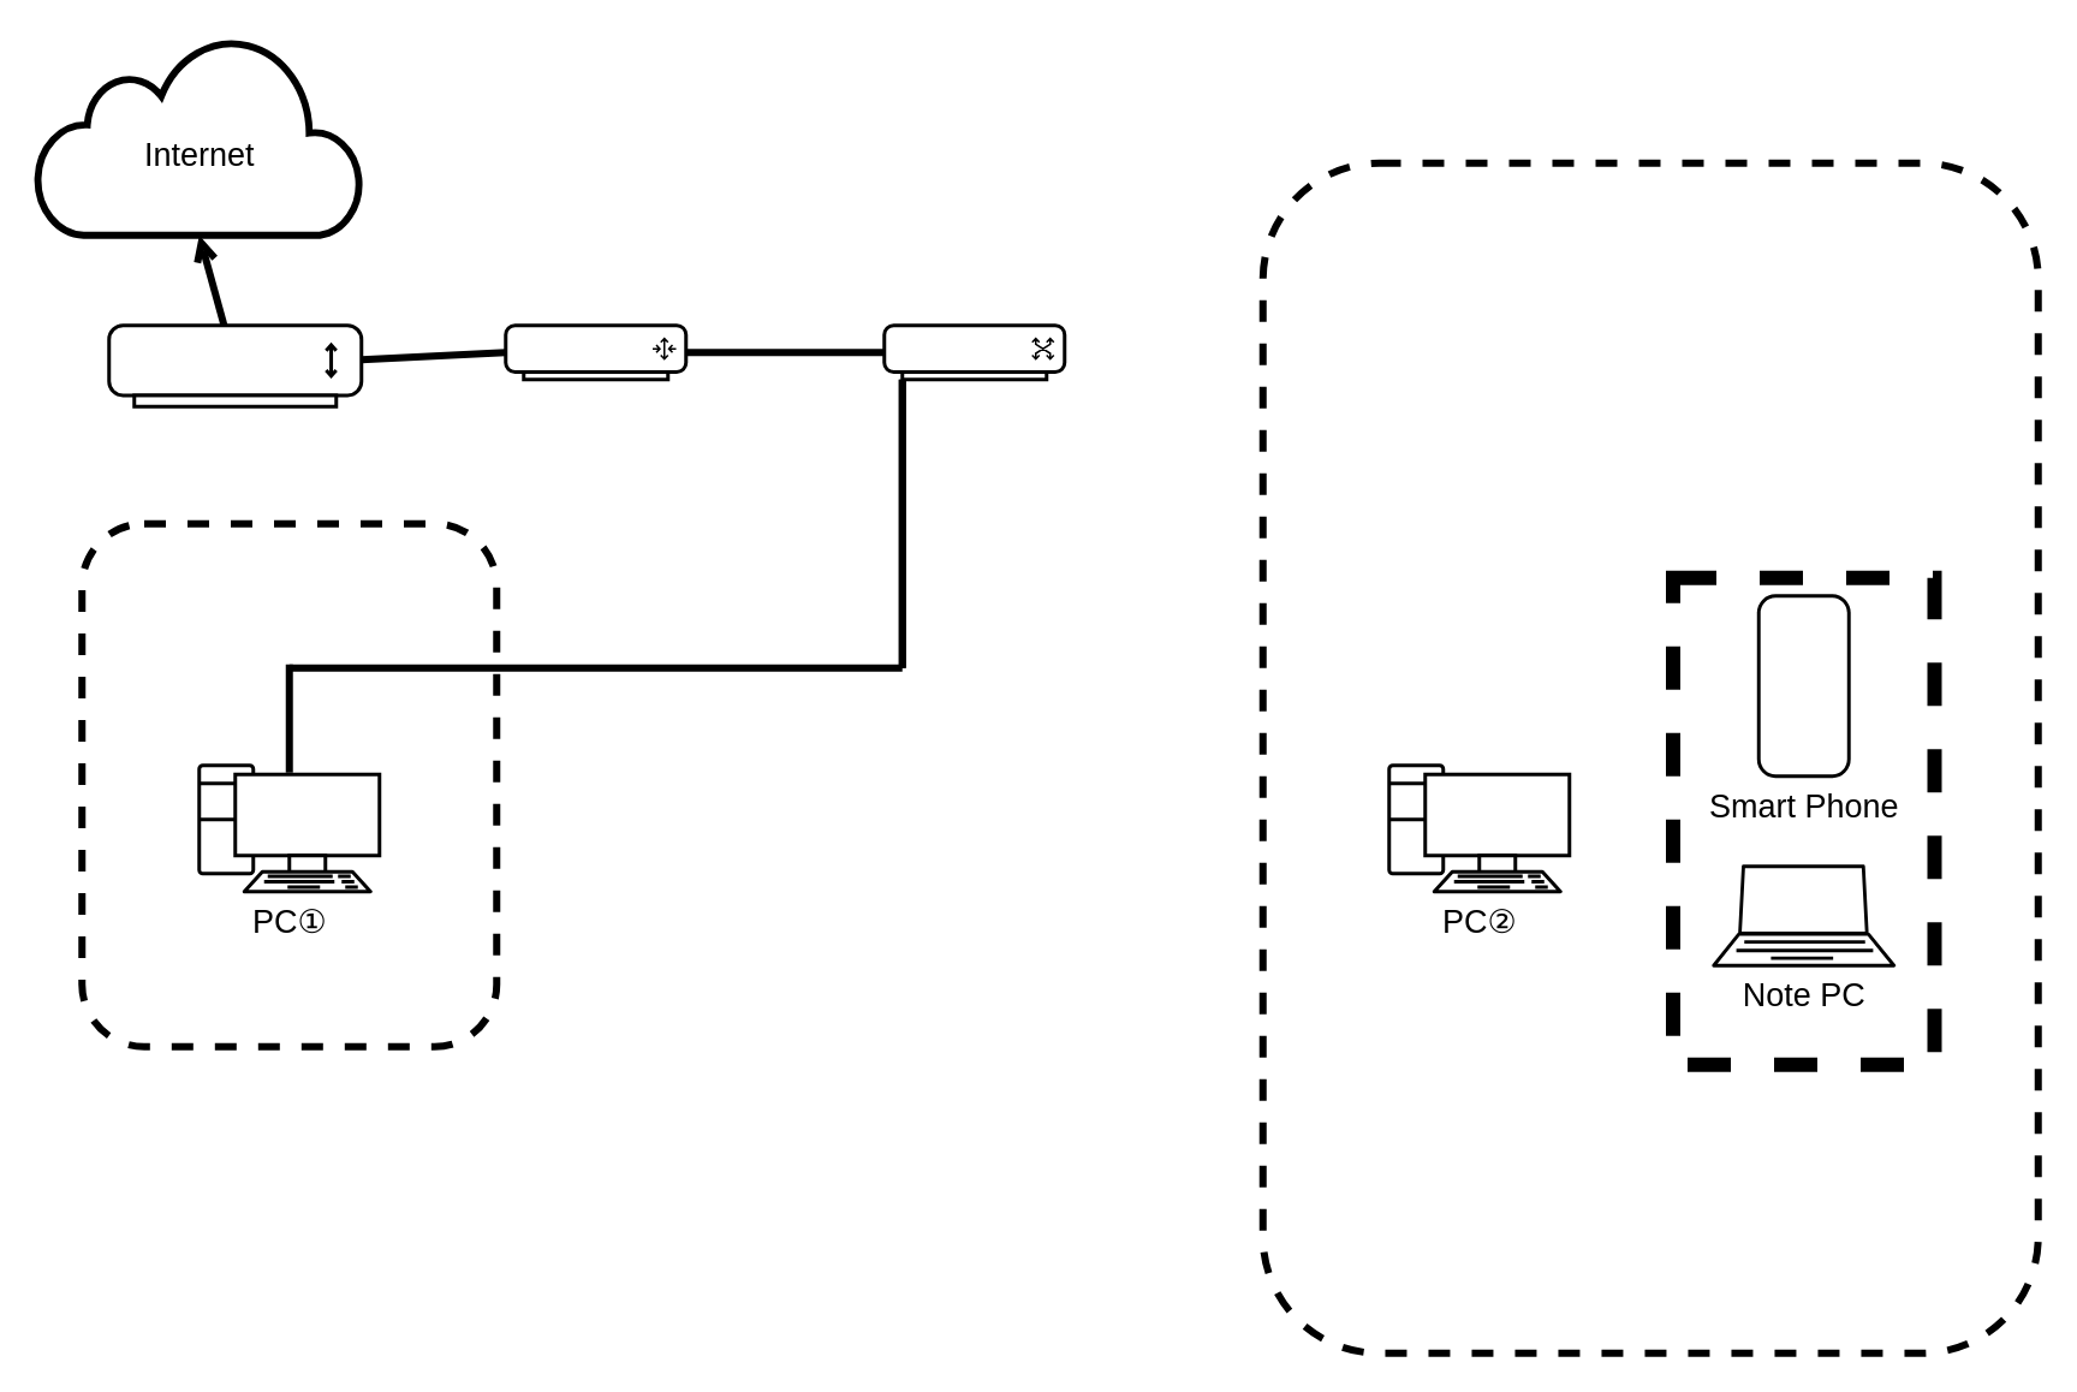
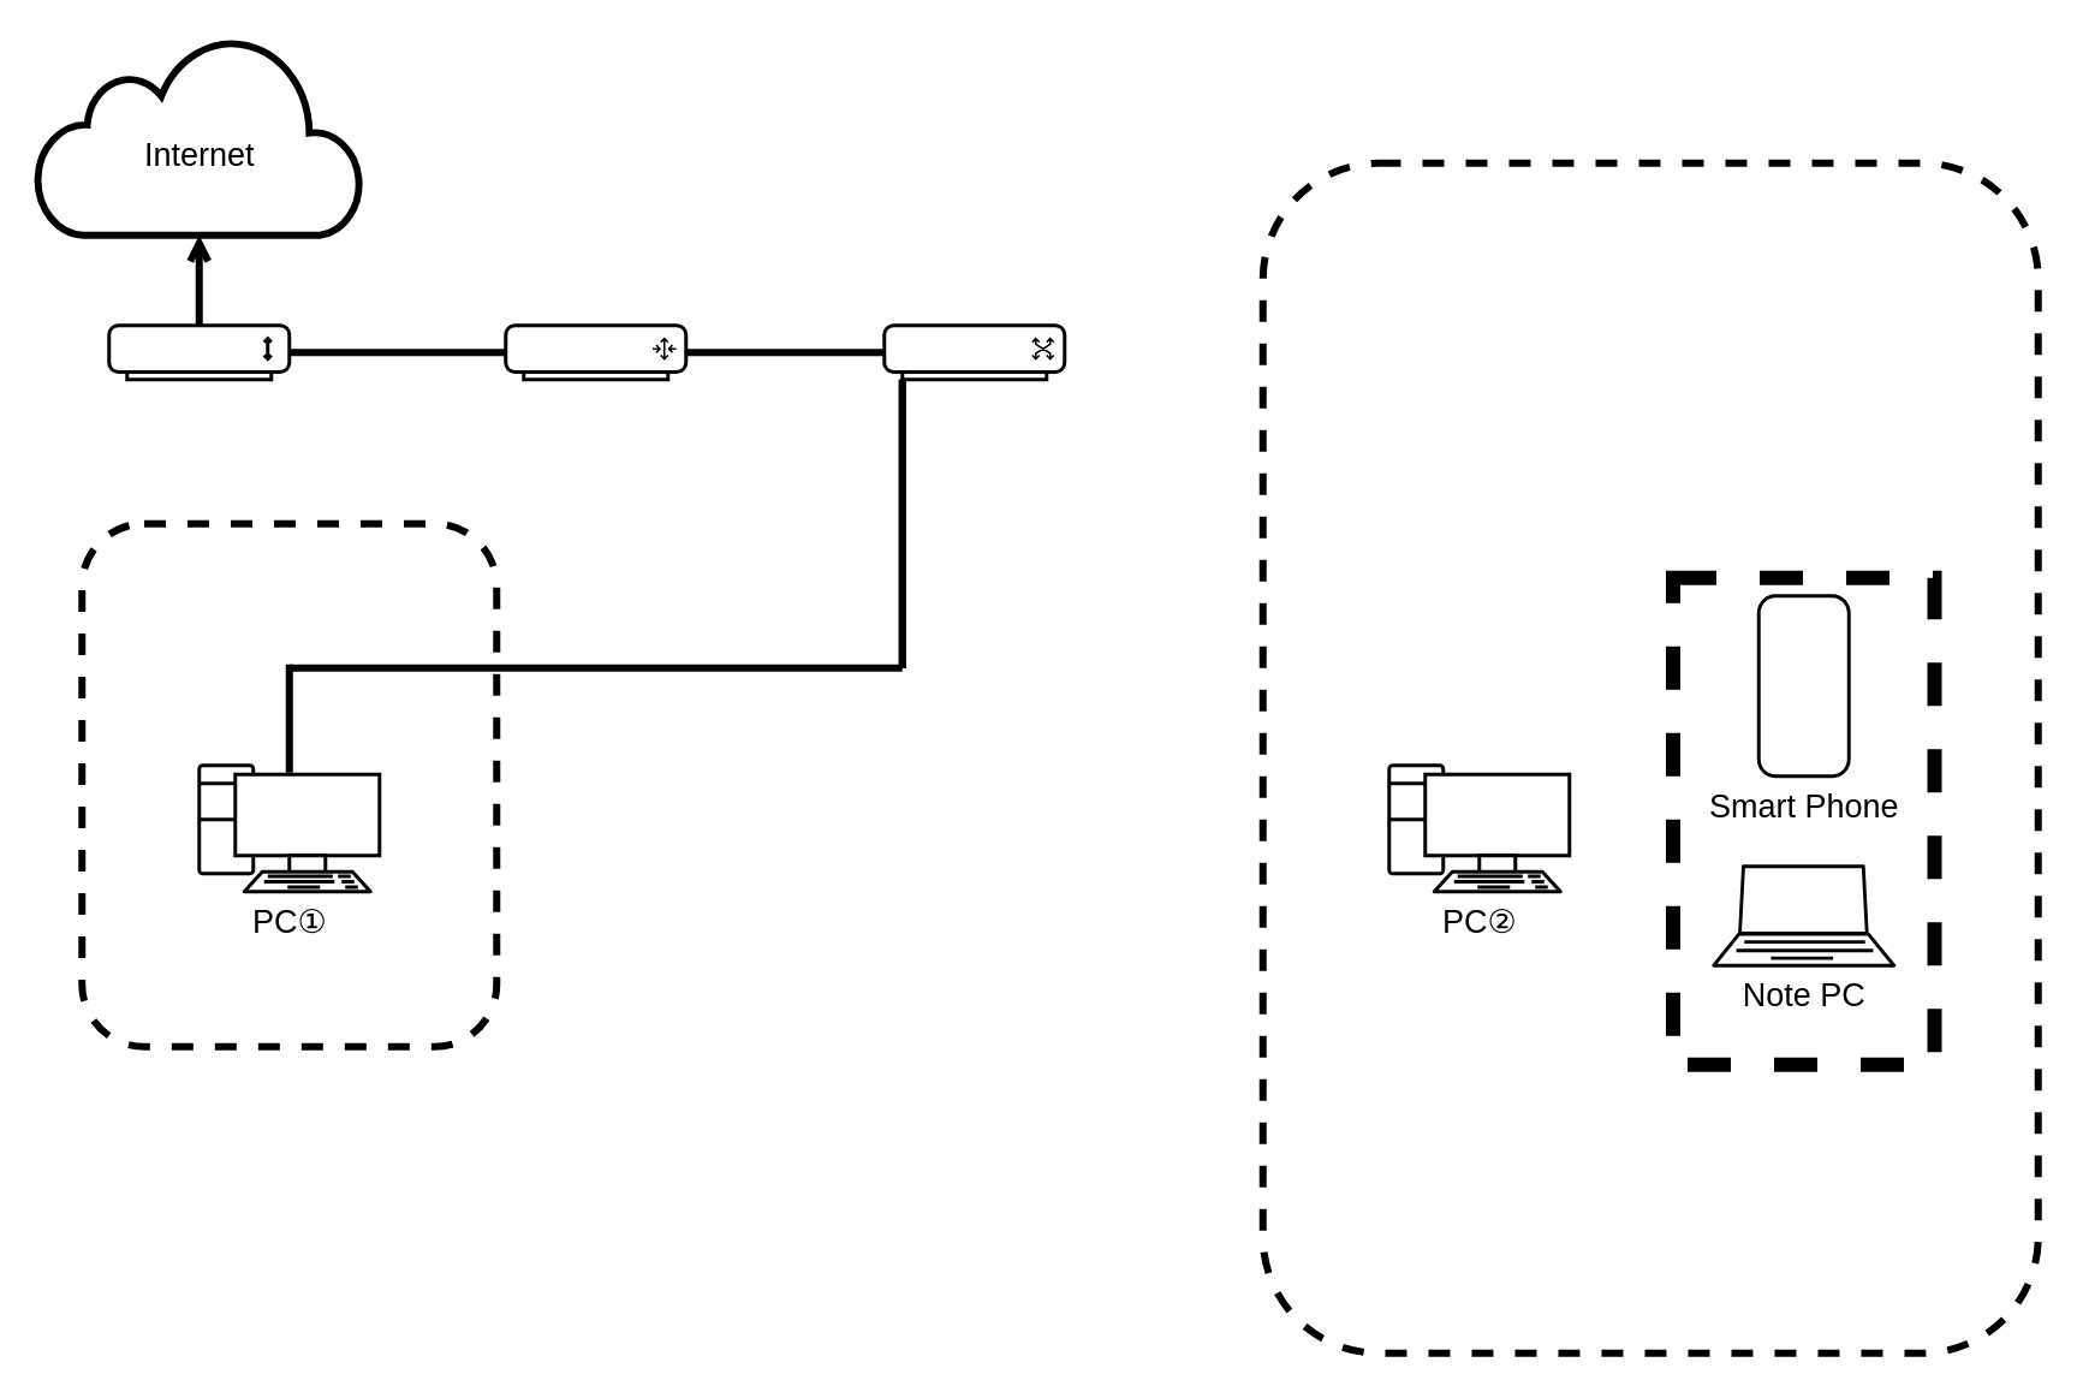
  <mxCell id="0" />
  <mxCell id="1" parent="0" />
  <mxCell id="2" value="" style="rounded=1;whiteSpace=wrap;html=1;dashed=1;labelBackgroundColor=none;fontFamily=Helvetica;fontSize=18;fontColor=#FFFFFF;strokeColor=#000000;strokeWidth=4;fillColor=none;gradientColor=none;" vertex="1" parent="1"><mxGeometry x="45" y="290" width="230" height="290" as="geometry" /></mxCell>
  <mxCell id="3" value="" style="rounded=1;whiteSpace=wrap;html=1;dashed=1;labelBackgroundColor=none;fontFamily=Helvetica;fontSize=18;fontColor=#FFFFFF;strokeColor=#000000;strokeWidth=4;fillColor=none;gradientColor=none;" vertex="1" parent="1"><mxGeometry x="700" y="90" width="430" height="660" as="geometry" /></mxCell>
- <mxCell id="4" value="&lt;font style=&quot;font-size: 18px&quot;&gt;Modem&lt;/font&gt;" style="verticalAlign=top;verticalLabelPosition=bottom;labelPosition=center;align=center;html=1;outlineConnect=0;gradientDirection=north;strokeWidth=2;shape=mxgraph.networks.modem;strokeColor=#000000;fontColor=#FFFFFF;" parent="1" vertex="1"><mxGeometry x="60" y="180" width="140" height="45" as="geometry" /></mxCell>
+ <mxCell id="4" value="&lt;font style=&quot;font-size: 18px&quot;&gt;Modem&lt;/font&gt;" style="verticalAlign=top;verticalLabelPosition=bottom;labelPosition=center;align=center;html=1;outlineConnect=0;gradientDirection=north;strokeWidth=2;shape=mxgraph.networks.modem;strokeColor=#000000;fontColor=#FFFFFF;" parent="1" vertex="1"><mxGeometry x="60" y="180" width="100" height="30" as="geometry" /></mxCell>
  <mxCell id="5" style="edgeStyle=none;shape=connector;rounded=1;html=1;exitX=1;exitY=0.5;exitDx=0;exitDy=0;exitPerimeter=0;labelBackgroundColor=default;fontFamily=Helvetica;fontSize=18;fontColor=#FFFFFF;endArrow=none;strokeColor=#000000;strokeWidth=4;entryX=0;entryY=0.5;entryDx=0;entryDy=0;entryPerimeter=0;" edge="1" parent="1" source="6" target="8"><mxGeometry relative="1" as="geometry"><mxPoint x="480" y="210" as="targetPoint" /></mxGeometry></mxCell>
  <mxCell id="6" value="&lt;font style=&quot;font-size: 18px&quot;&gt;Router&lt;/font&gt;" style="verticalAlign=top;verticalLabelPosition=bottom;labelPosition=center;align=center;html=1;outlineConnect=0;gradientDirection=north;strokeWidth=2;shape=mxgraph.networks.router;strokeColor=#000000;fontColor=#FFFFFF;" parent="1" vertex="1"><mxGeometry x="280" y="180" width="100" height="30" as="geometry" /></mxCell>
  <mxCell id="7" value="&lt;font style=&quot;font-size: 18px&quot;&gt;&lt;br&gt;&lt;div style=&quot;text-align: justify&quot;&gt;&lt;span&gt;&lt;font color=&quot;#000000&quot;&gt;Internet&lt;/font&gt;&lt;/span&gt;&lt;/div&gt;&lt;/font&gt;" style="html=1;outlineConnect=0;gradientDirection=north;strokeWidth=2;shape=mxgraph.networks.cloud;strokeColor=#000000;fillColor=#FFFFFF;" parent="1" vertex="1"><mxGeometry x="20" y="20" width="180" height="110" as="geometry" /></mxCell>
  <mxCell id="8" value="&lt;font&gt;Hub&lt;/font&gt;" style="verticalAlign=top;verticalLabelPosition=bottom;labelPosition=center;align=center;html=1;outlineConnect=0;gradientDirection=north;strokeWidth=2;shape=mxgraph.networks.switch;fontSize=18;strokeColor=#000000;fontColor=#FFFFFF;" vertex="1" parent="1"><mxGeometry x="490" y="180" width="100" height="30" as="geometry" /></mxCell>
  <mxCell id="9" style="edgeStyle=none;shape=connector;rounded=1;html=1;entryX=0.1;entryY=1;entryDx=0;entryDy=0;entryPerimeter=0;labelBackgroundColor=default;fontFamily=Helvetica;fontSize=18;fontColor=#FFFFFF;endArrow=none;strokeColor=#000000;strokeWidth=4;" edge="1" parent="1" target="8"><mxGeometry relative="1" as="geometry"><mxPoint x="500" y="370" as="sourcePoint" /></mxGeometry></mxCell>
  <mxCell id="10" style="edgeStyle=none;shape=connector;rounded=1;html=1;labelBackgroundColor=default;fontFamily=Helvetica;fontSize=18;fontColor=#FFFFFF;endArrow=none;strokeColor=#000000;strokeWidth=4;" edge="1" parent="1"><mxGeometry relative="1" as="geometry"><mxPoint x="500" y="370" as="targetPoint" /><mxPoint x="160" y="370" as="sourcePoint" /></mxGeometry></mxCell>
  <mxCell id="11" style="edgeStyle=none;shape=connector;rounded=1;html=1;labelBackgroundColor=default;fontFamily=Helvetica;fontSize=18;fontColor=#FFFFFF;endArrow=none;strokeColor=#000000;strokeWidth=4;" edge="1" parent="1"><mxGeometry relative="1" as="geometry"><mxPoint x="160" y="368" as="targetPoint" /><mxPoint x="160" y="428" as="sourcePoint" /></mxGeometry></mxCell>
  <mxCell id="12" value="PC①" style="verticalAlign=top;verticalLabelPosition=bottom;labelPosition=center;align=center;html=1;outlineConnect=0;gradientDirection=north;strokeWidth=2;shape=mxgraph.networks.pc;labelBackgroundColor=none;fontSize=18;strokeColor=#000000;" vertex="1" parent="1"><mxGeometry x="110" y="424" width="100" height="70" as="geometry" /></mxCell>
  <mxCell id="13" value="PC②" style="verticalAlign=top;verticalLabelPosition=bottom;labelPosition=center;align=center;html=1;outlineConnect=0;gradientDirection=north;strokeWidth=2;shape=mxgraph.networks.pc;labelBackgroundColor=none;fontSize=18;strokeColor=#000000;" vertex="1" parent="1"><mxGeometry x="770" y="424" width="100" height="70" as="geometry" /></mxCell>
  <mxCell id="14" value="" style="endArrow=open;html=1;fontSize=18;fontColor=#FFFFFF;entryX=0.5;entryY=1;entryDx=0;entryDy=0;entryPerimeter=0;strokeColor=#000000;strokeWidth=4;" edge="1" parent="1" source="4" target="7"><mxGeometry width="50" height="50" relative="1" as="geometry"><mxPoint x="450" y="410" as="sourcePoint" /><mxPoint x="500" y="360" as="targetPoint" /></mxGeometry></mxCell>
  <mxCell id="15" value="" style="endArrow=none;html=1;fontSize=18;fontColor=#FFFFFF;strokeColor=#000000;strokeWidth=4;exitX=0;exitY=0.5;exitDx=0;exitDy=0;exitPerimeter=0;" edge="1" parent="1" source="6" target="4"><mxGeometry width="50" height="50" relative="1" as="geometry"><mxPoint x="120" y="190" as="sourcePoint" /><mxPoint x="120" y="140" as="targetPoint" /></mxGeometry></mxCell>
  <mxCell id="16" style="edgeStyle=none;shape=connector;rounded=1;html=1;entryX=0.1;entryY=1;entryDx=0;entryDy=0;entryPerimeter=0;labelBackgroundColor=default;fontFamily=Helvetica;fontSize=18;fontColor=#FFFFFF;endArrow=none;strokeColor=#000000;strokeWidth=4;" edge="1" parent="1" target="8"><mxGeometry relative="1" as="geometry"><mxPoint x="500" y="370" as="sourcePoint" /><mxPoint x="500" y="210" as="targetPoint" /></mxGeometry></mxCell>
  <mxCell id="17" value="Wired LAN" style="text;html=1;align=center;verticalAlign=middle;resizable=0;points=[];autosize=1;strokeColor=none;fillColor=none;fontSize=18;fontFamily=Helvetica;fontColor=#FFFFFF;" vertex="1" parent="1"><mxGeometry x="110" y="290" width="100" height="30" as="geometry" /></mxCell>
  <mxCell id="18" value="Wireless LAN" style="text;html=1;align=center;verticalAlign=middle;resizable=0;points=[];autosize=1;strokeColor=none;fillColor=none;fontSize=18;fontFamily=Helvetica;fontColor=#FFFFFF;" vertex="1" parent="1"><mxGeometry x="855" y="90" width="120" height="30" as="geometry" /></mxCell>
  <mxCell id="19" value="" style="group" vertex="1" connectable="0" parent="1"><mxGeometry x="927.5" y="280" width="145" height="310" as="geometry" /></mxCell>
  <mxCell id="20" value="Smart Phone" style="verticalAlign=top;verticalLabelPosition=bottom;labelPosition=center;align=center;html=1;outlineConnect=0;gradientDirection=north;strokeWidth=2;shape=mxgraph.networks.mobile;labelBackgroundColor=none;fontSize=18;strokeColor=#000000;" vertex="1" parent="19"><mxGeometry x="47.5" y="50" width="50" height="100" as="geometry" /></mxCell>
  <mxCell id="21" value="Note PC" style="verticalAlign=top;verticalLabelPosition=bottom;labelPosition=center;align=center;html=1;outlineConnect=0;gradientDirection=north;strokeWidth=2;shape=mxgraph.networks.laptop;labelBackgroundColor=none;fontFamily=Helvetica;fontSize=18;strokeColor=#000000;" vertex="1" parent="19"><mxGeometry x="22.5" y="200" width="100" height="55" as="geometry" /></mxCell>
  <mxCell id="22" value="" style="rounded=0;whiteSpace=wrap;html=1;labelBackgroundColor=none;fontFamily=Helvetica;fontSize=18;fontColor=#FFFFFF;strokeColor=#000000;fillColor=none;gradientColor=none;strokeWidth=8;dashed=1;" vertex="1" parent="19"><mxGeometry y="40" width="145" height="270" as="geometry" /></mxCell>
